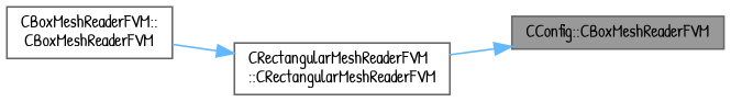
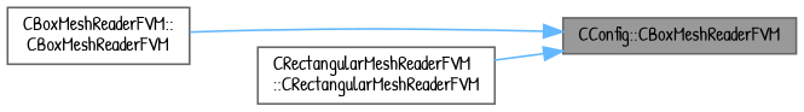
  digraph {
    fontname="Patrick Hand"
    rankdir=RL
    node [color=grey40 fillcolor=white fontname="Patrick Hand" fontsize=10 shape=box style=filled]
    edge [color=steelblue1 dir=back fontname="Patrick Hand" fontsize=10 labelfontname=Helvetica labelfontsize=10 style=solid]
    n1 [color=gray40 fillcolor=grey60 fontcolor=black height=0.2 label="CConfig::CBoxMeshReaderFVM" width=0.4]
    n2 [height=0.2 label="CBoxMeshReaderFVM::\lCBoxMeshReaderFVM" width=0.4]
    n3 [height=0.2 label="CRectangularMeshReaderFVM\l::CRectangularMeshReaderFVM" width=0.4]
-   n3 -> n2
+   n1 -> n2
    n1 -> n3
  }
